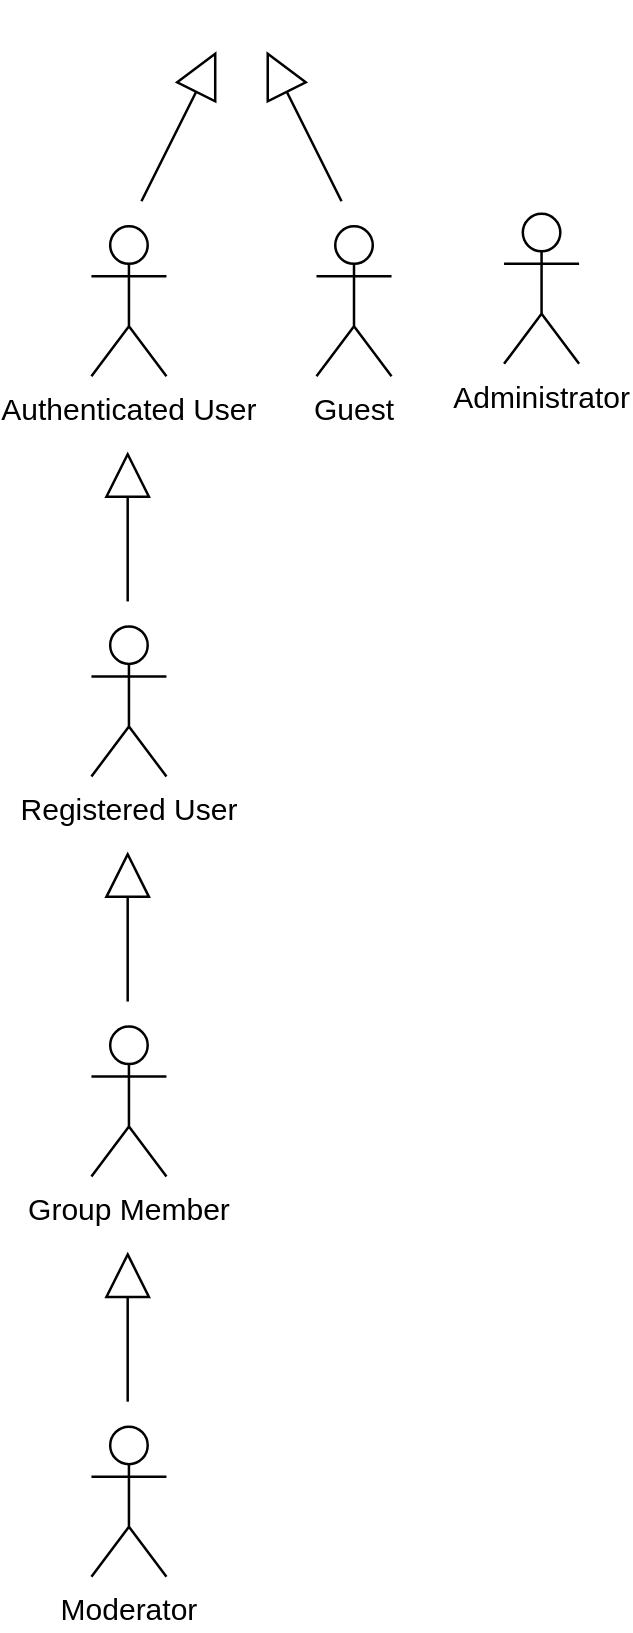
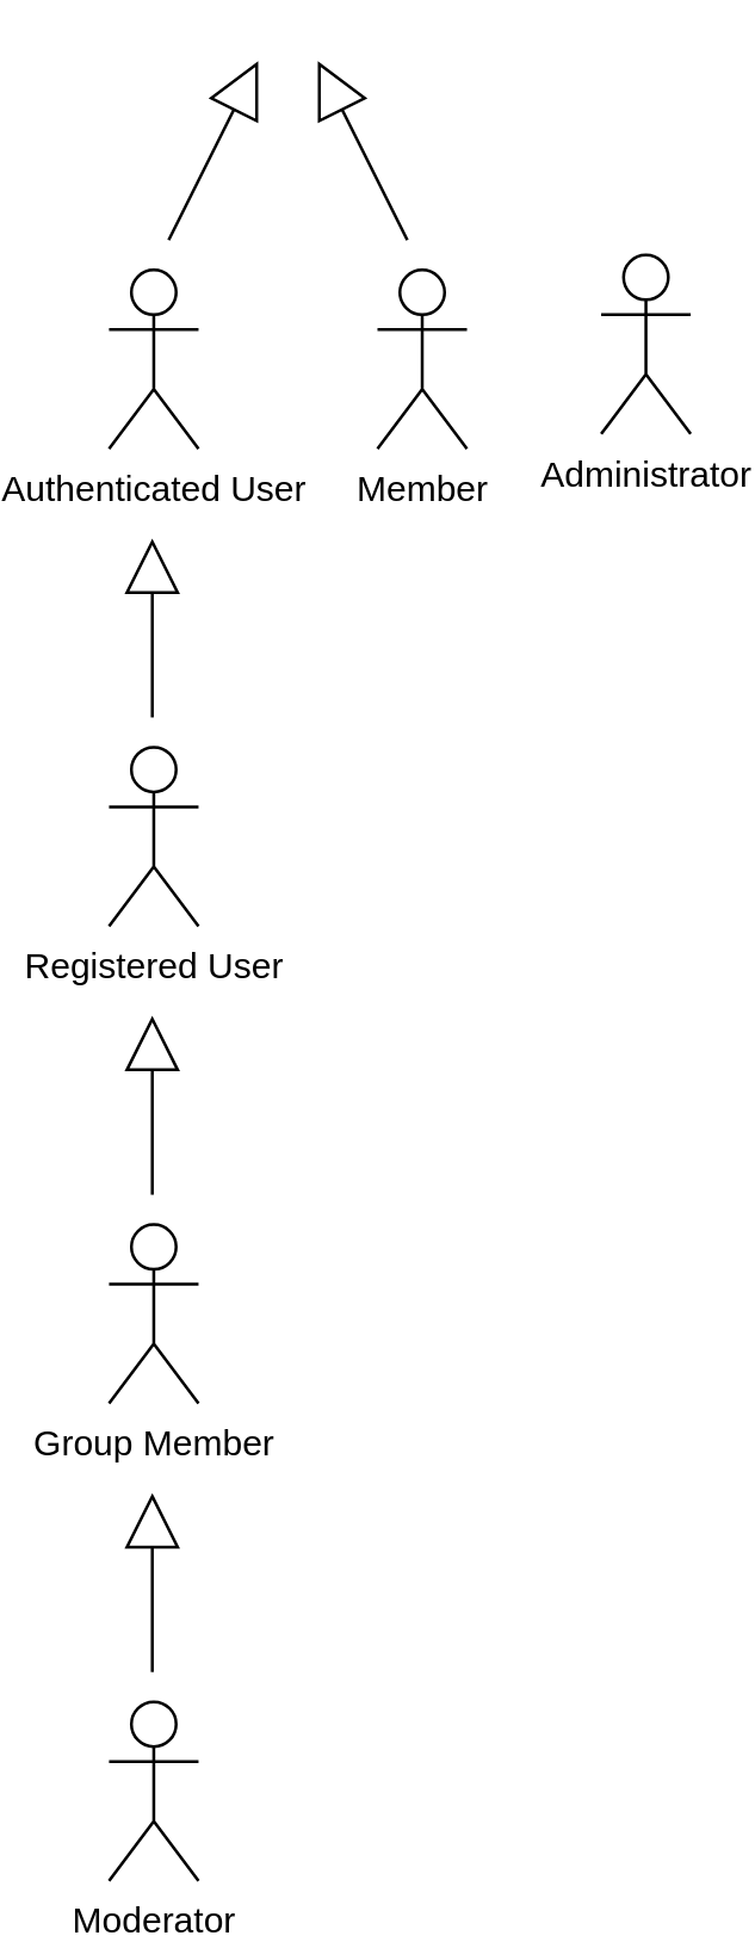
  <mxCell id="0" />
  <mxCell id="1" parent="0" />
- <mxCell id="2" value="Guest" style="shape=umlActor;verticalLabelPosition=bottom;verticalAlign=top;html=1;outlineConnect=0;" parent="1" vertex="1"><mxGeometry x="110" y="90" width="30" height="60" as="geometry" /></mxCell>
+ <mxCell id="2" value="Member" style="shape=umlActor;verticalLabelPosition=bottom;verticalAlign=top;html=1;outlineConnect=0;" parent="1" vertex="1"><mxGeometry x="110" y="90" width="30" height="60" as="geometry" /></mxCell>
  <mxCell id="3" value="Authenticated User" style="shape=umlActor;verticalLabelPosition=bottom;verticalAlign=top;html=1;outlineConnect=0;" parent="1" vertex="1"><mxGeometry x="20" y="90" width="30" height="60" as="geometry" /></mxCell>
  <mxCell id="4" value="" style="endArrow=block;endSize=16;endFill=0;html=1;" parent="1" edge="1"><mxGeometry y="40" width="160" relative="1" as="geometry"><mxPoint x="40" y="80" as="sourcePoint" /><mxPoint x="70" y="20" as="targetPoint" /><mxPoint as="offset" /></mxGeometry></mxCell>
  <mxCell id="5" value="" style="endArrow=block;endSize=16;endFill=0;html=1;" parent="1" edge="1"><mxGeometry y="40" width="160" relative="1" as="geometry"><mxPoint x="120" y="80" as="sourcePoint" /><mxPoint x="90" y="20" as="targetPoint" /><mxPoint as="offset" /></mxGeometry></mxCell>
  <mxCell id="6" value="Group Member" style="shape=umlActor;verticalLabelPosition=bottom;verticalAlign=top;html=1;outlineConnect=0;" parent="1" vertex="1"><mxGeometry x="20" y="410" width="30" height="60" as="geometry" /></mxCell>
  <mxCell id="7" value="Moderator" style="shape=umlActor;verticalLabelPosition=bottom;verticalAlign=top;html=1;outlineConnect=0;" parent="1" vertex="1"><mxGeometry x="20" y="570" width="30" height="60" as="geometry" /></mxCell>
  <mxCell id="8" value="" style="endArrow=block;endSize=16;endFill=0;html=1;" parent="1" edge="1"><mxGeometry y="40" width="160" relative="1" as="geometry"><mxPoint x="34.5" y="400" as="sourcePoint" /><mxPoint x="34.5" y="340" as="targetPoint" /><mxPoint as="offset" /></mxGeometry></mxCell>
  <mxCell id="9" value="" style="endArrow=block;endSize=16;endFill=0;html=1;" parent="1" edge="1"><mxGeometry y="40" width="160" relative="1" as="geometry"><mxPoint x="34.5" y="560" as="sourcePoint" /><mxPoint x="34.5" y="500" as="targetPoint" /><mxPoint as="offset" /></mxGeometry></mxCell>
  <mxCell id="10" value="Administrator" style="shape=umlActor;verticalLabelPosition=bottom;verticalAlign=top;html=1;outlineConnect=0;" parent="1" vertex="1"><mxGeometry x="185" y="85" width="30" height="60" as="geometry" /></mxCell>
  <mxCell id="11" value="Registered User" style="shape=umlActor;verticalLabelPosition=bottom;verticalAlign=top;html=1;outlineConnect=0;" vertex="1" parent="1"><mxGeometry x="20" y="250" width="30" height="60" as="geometry" /></mxCell>
  <mxCell id="12" value="" style="endArrow=block;endSize=16;endFill=0;html=1;" edge="1" parent="1"><mxGeometry y="40" width="160" relative="1" as="geometry"><mxPoint x="34.5" y="240" as="sourcePoint" /><mxPoint x="34.5" y="180" as="targetPoint" /><mxPoint as="offset" /></mxGeometry></mxCell>
